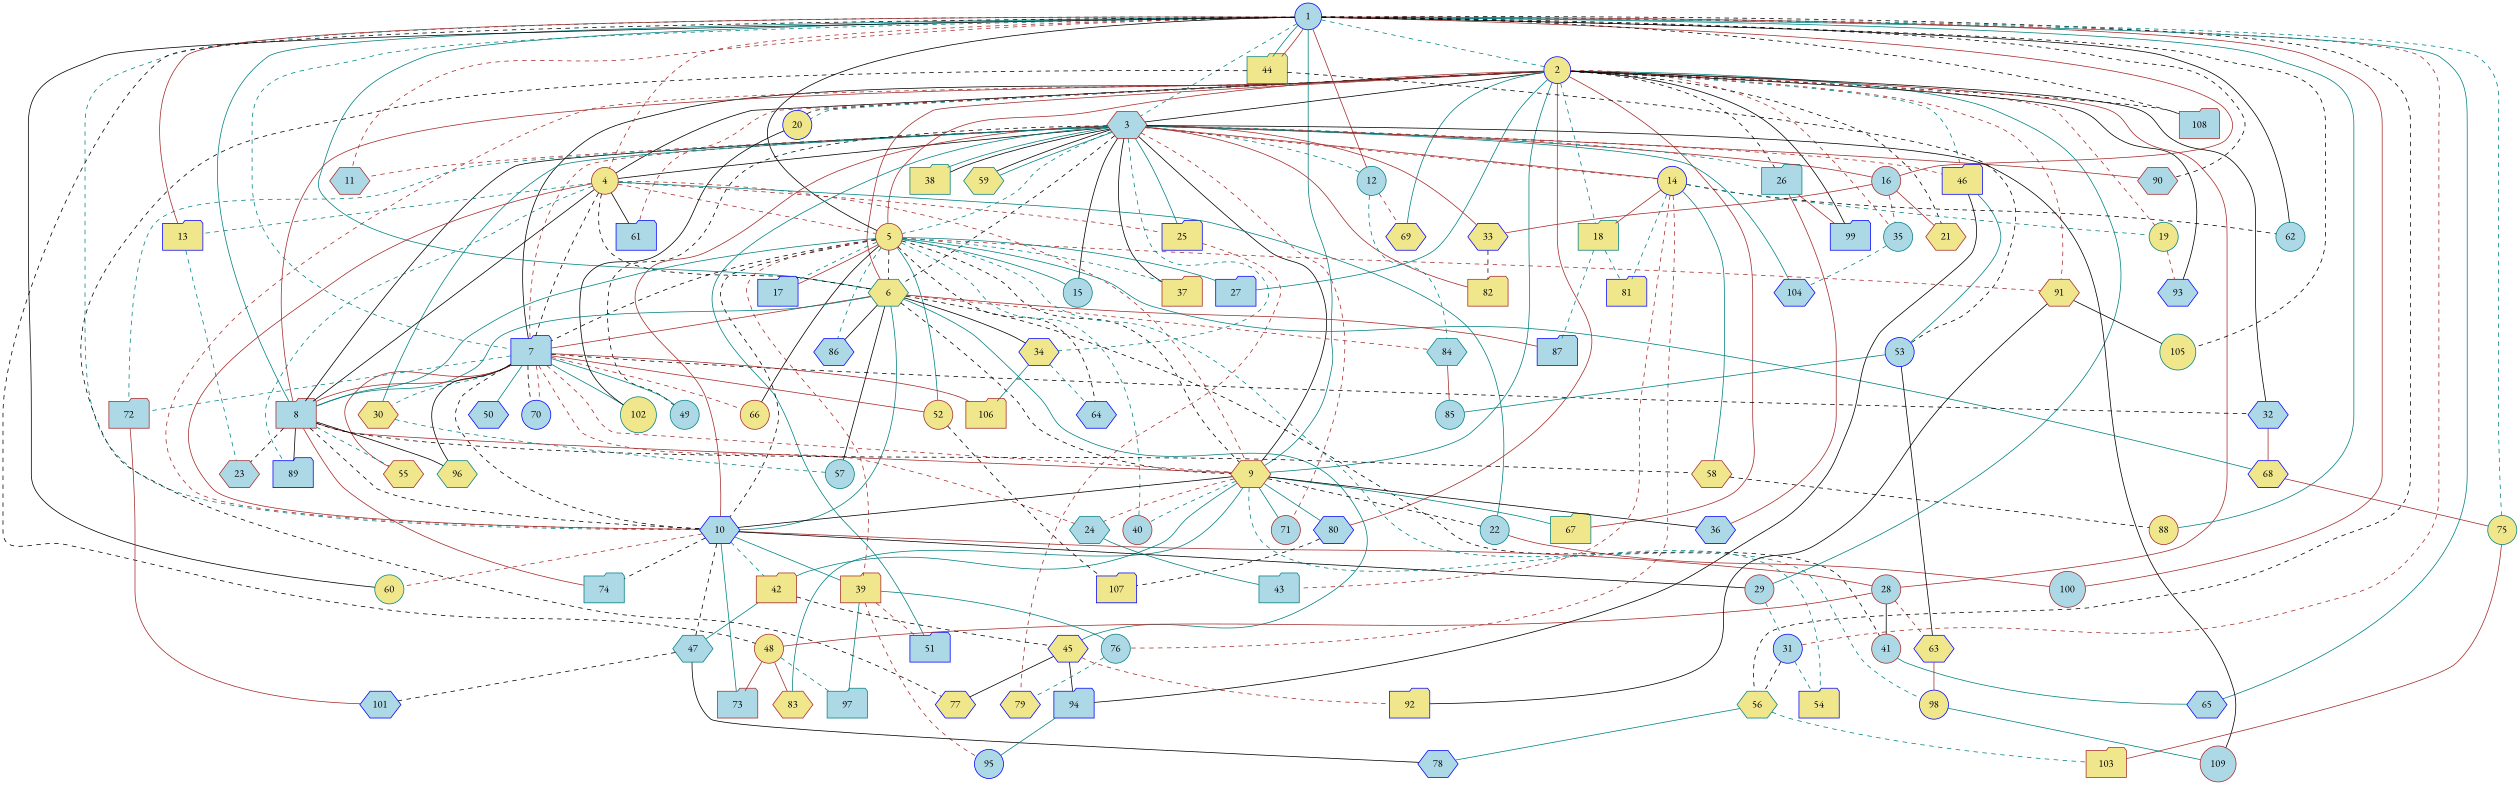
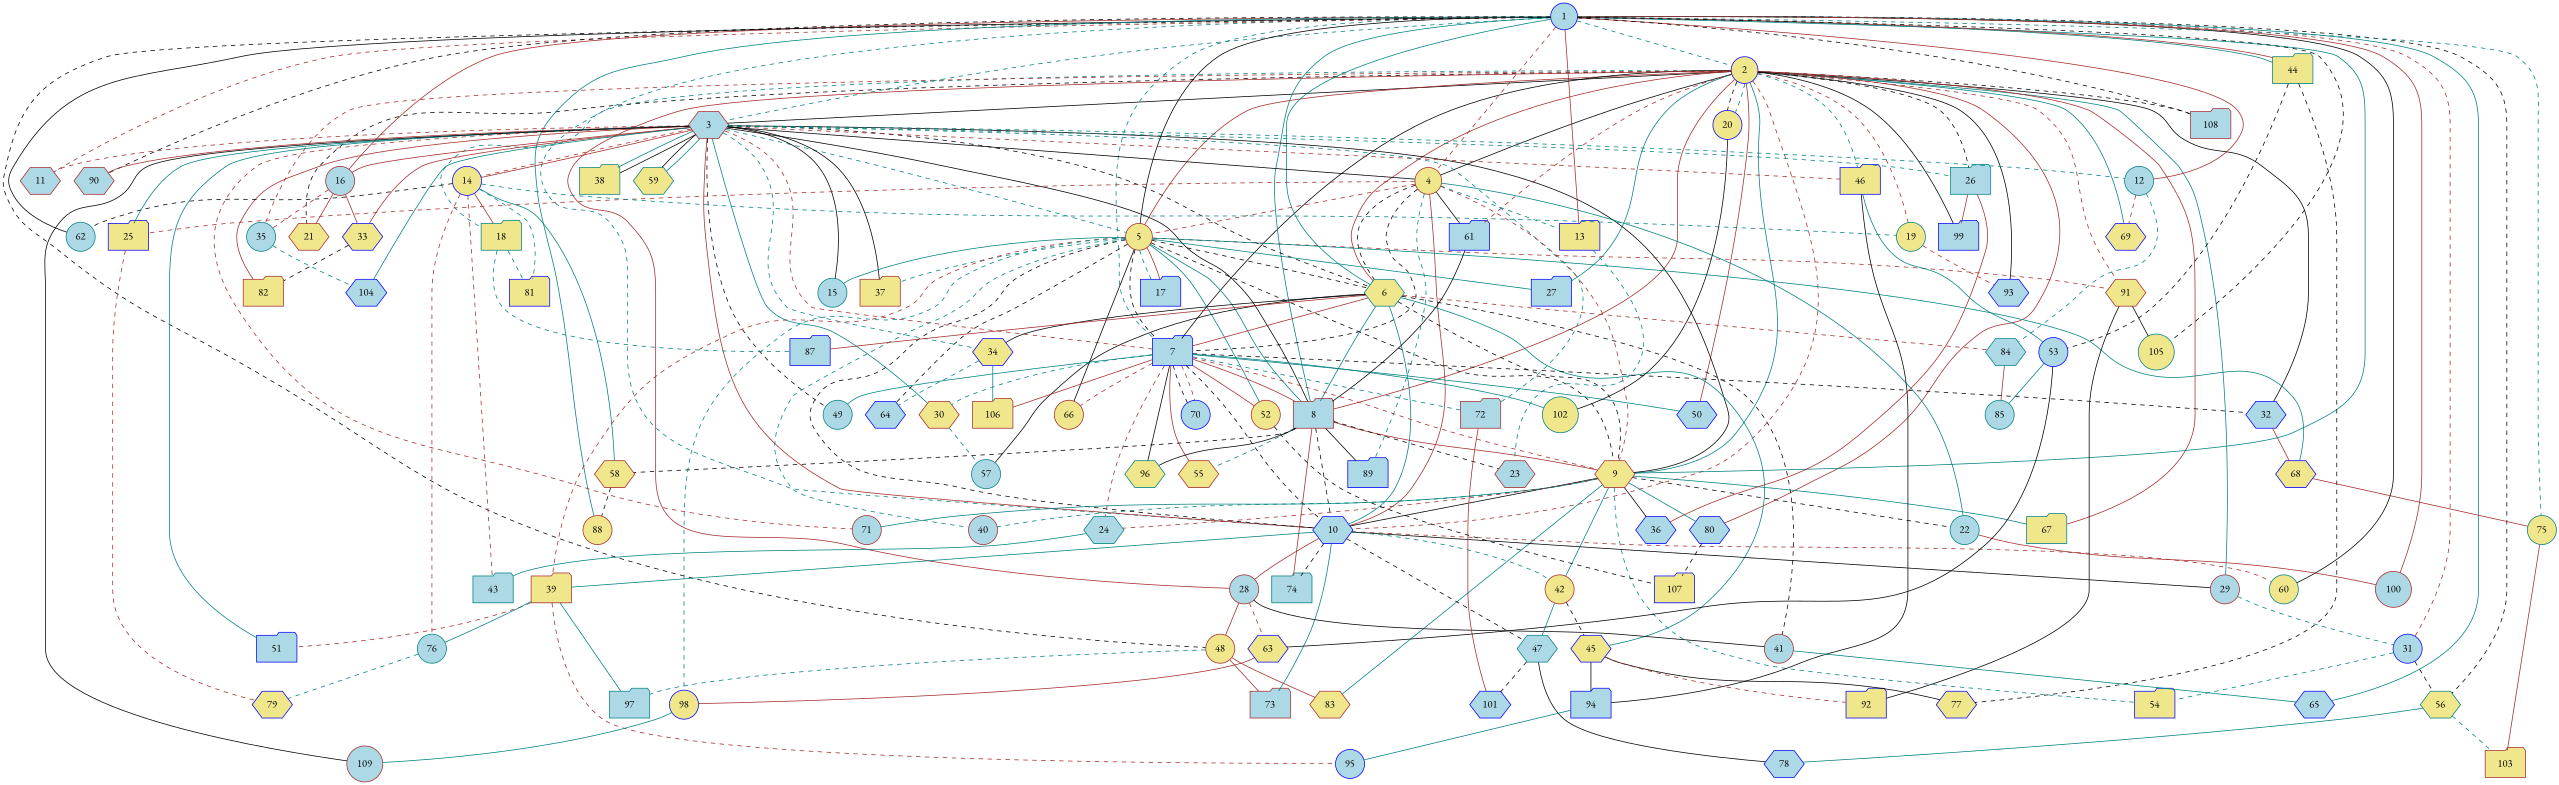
  graph {
    fontname="EB Garamond"
    node [color=blue fillcolor=lightblue fontname="EB Garamond" shape=circle style=filled]
    edge [color=teal fontname="EB Garamond" style=solid]
    2 [fillcolor=khaki]
    1
    3 [color=brown shape=hexagon]
    4 [color=brown fillcolor=khaki]
    5 [color=brown fillcolor=khaki]
    6 [color=teal fillcolor=khaki shape=hexagon]
    7 [shape=folder]
    8 [color=brown shape=folder]
    9 [color=brown fillcolor=khaki shape=hexagon]
    10 [shape=hexagon]
    11 [color=brown shape=hexagon]
    12 [color=teal]
    13 [fillcolor=khaki shape=folder]
    16 [color=brown]
    31
    44 [color=teal fillcolor=khaki shape=folder]
    48 [color=brown fillcolor=khaki]
    56 [color=teal fillcolor=khaki shape=hexagon]
    60 [color=teal fillcolor=khaki]
    62 [color=teal]
    65 [shape=hexagon]
    75 [color=teal fillcolor=khaki]
    88 [color=brown fillcolor=khaki]
    90 [color=brown shape=hexagon]
    100 [color=brown]
    105 [color=teal fillcolor=khaki]
    108 [color=brown shape=folder]
    18 [color=teal fillcolor=khaki shape=folder]
    19 [color=teal fillcolor=khaki]
    20 [fillcolor=khaki]
    21 [color=brown fillcolor=khaki shape=hexagon]
    26 [color=teal shape=folder]
    27 [shape=folder]
    28 [color=brown]
    29 [color=brown]
    32 [shape=hexagon]
    35 [color=teal]
    46 [fillcolor=khaki shape=folder]
    50 [shape=hexagon]
    61 [shape=folder]
    67 [color=teal fillcolor=khaki shape=folder]
    69 [fillcolor=khaki shape=hexagon]
    80 [shape=hexagon]
    91 [color=brown fillcolor=khaki shape=hexagon]
    93 [shape=hexagon]
    99 [shape=folder]
    14 [fillcolor=khaki]
    15 [color=teal]
    25 [fillcolor=khaki shape=folder]
    30 [color=brown fillcolor=khaki shape=hexagon]
    33 [fillcolor=khaki shape=hexagon]
    34 [fillcolor=khaki shape=hexagon]
    37 [color=brown fillcolor=khaki shape=folder]
    38 [color=teal fillcolor=khaki shape=folder]
    49 [color=teal]
    51 [shape=folder]
    59 [color=teal fillcolor=khaki shape=hexagon]
    71 [color=brown]
    72 [color=brown shape=folder]
    82 [color=brown fillcolor=khaki shape=folder]
    104 [shape=hexagon]
    109 [color=brown]
    22 [color=teal]
    89 [shape=folder]
    17 [shape=folder]
    39 [color=brown fillcolor=khaki shape=folder]
    40 [color=brown]
    52 [color=brown fillcolor=khaki]
    64 [shape=hexagon]
    66 [color=brown fillcolor=khaki]
    68 [fillcolor=khaki shape=hexagon]
-   86 [shape=hexagon]
    98 [fillcolor=khaki]
    41 [color=brown]
    45 [fillcolor=khaki shape=hexagon]
    57 [color=teal]
    84 [color=teal shape=hexagon]
    87 [shape=folder]
    24 [color=teal shape=hexagon]
    55 [color=brown fillcolor=khaki shape=hexagon]
    70
    96 [color=teal fillcolor=khaki shape=hexagon]
    102 [color=teal fillcolor=khaki]
    106 [color=brown fillcolor=khaki shape=folder]
    23 [color=brown shape=hexagon]
    58 [color=brown fillcolor=khaki shape=hexagon]
    74 [color=teal shape=folder]
    36 [shape=hexagon]
-   42 [color=brown fillcolor=khaki shape=folder]
+   42 [color=brown fillcolor=khaki]
    54 [fillcolor=khaki shape=folder]
    83 [color=brown fillcolor=khaki shape=hexagon]
    47 [color=teal shape=hexagon]
    73 [color=brown shape=folder]
    53
    77 [fillcolor=khaki shape=hexagon]
    97 [color=teal shape=folder]
    78 [shape=hexagon]
    103 [color=brown fillcolor=khaki shape=folder]
    81 [fillcolor=khaki shape=folder]
    63 [fillcolor=khaki shape=hexagon]
    94 [shape=folder]
    107 [fillcolor=khaki shape=folder]
    92 [fillcolor=khaki shape=folder]
    43 [color=teal shape=folder]
    76 [color=teal]
    79 [fillcolor=khaki shape=hexagon]
    101 [shape=hexagon]
    95
    85 [color=teal]
    2 -- 3 [color=black]
    2 -- 4 [color=black]
    2 -- 5 [color=brown]
    2 -- 6 [color=brown]
    2 -- 7 [color=black]
    2 -- 8 [color=brown]
    2 -- 9
    2 -- 10 [color=brown style=dashed]
    2 -- 108 [color=black style=dashed]
    2 -- 18 [style=dashed]
    2 -- 19 [color=brown style=dashed]
    2 -- 20 [color=black style=dashed]
    2 -- 20 [style=dashed]
    2 -- 21 [color=black style=dashed]
    2 -- 26 [color=black style=dashed]
    2 -- 27
    2 -- 28 [color=brown]
    2 -- 29
    2 -- 32 [color=black]
    2 -- 35 [color=brown style=dashed]
    2 -- 46 [style=dashed]
+   2 -- 50 [color=brown]
    2 -- 61 [color=brown style=dashed]
    2 -- 67 [color=brown]
    2 -- 69
    2 -- 80 [color=brown]
    2 -- 91 [color=brown style=dashed]
    2 -- 93 [color=black]
    2 -- 99 [color=black]
    1 -- 2 [style=dashed]
    1 -- 3 [style=dashed]
    1 -- 4 [color=brown style=dashed]
    1 -- 5 [color=black]
    1 -- 6
    1 -- 7 [style=dashed]
    1 -- 8
    1 -- 9
    1 -- 10 [style=dashed]
    1 -- 11 [color=brown style=dashed]
    1 -- 12 [color=brown]
    1 -- 13 [color=brown]
    1 -- 16 [color=brown]
    1 -- 31 [color=brown style=dashed]
    1 -- 44
    1 -- 44 [color=brown]
    1 -- 48 [color=black style=dashed]
    1 -- 56 [color=black style=dashed]
    1 -- 60 [color=black]
    1 -- 62 [color=black]
    1 -- 65
    1 -- 75 [style=dashed]
    1 -- 88
    1 -- 90 [color=black style=dashed]
    1 -- 100 [color=brown]
    1 -- 105 [color=black style=dashed]
    1 -- 108 [color=black style=dashed]
    3 -- 4 [color=black]
    3 -- 5 [style=dashed]
    3 -- 6 [color=black style=dashed]
    3 -- 7 [color=brown style=dashed]
    3 -- 8 [color=black]
    3 -- 9 [color=black]
    3 -- 10 [color=brown]
    3 -- 11 [color=brown style=dashed]
    3 -- 12 [style=dashed]
    3 -- 16 [color=brown]
    3 -- 90 [color=brown]
    3 -- 26 [style=dashed]
    3 -- 46 [color=brown style=dashed]
    3 -- 14 [color=brown style=dashed]
    3 -- 14 [color=brown]
    3 -- 15 [color=black]
    3 -- 25
    3 -- 30
    3 -- 33 [color=brown]
    3 -- 34 [style=dashed]
    3 -- 37 [color=black]
    3 -- 38
    3 -- 38 [color=black]
    3 -- 49 [color=black style=dashed]
    3 -- 51
    3 -- 59 [color=black]
    3 -- 59
    3 -- 71 [color=brown style=dashed]
    3 -- 72 [style=dashed]
    3 -- 82 [color=brown]
    3 -- 104
    3 -- 109 [color=black]
    4 -- 5 [color=brown style=dashed]
    4 -- 6 [color=black style=dashed]
    4 -- 7 [color=black style=dashed]
-   4 -- 8 [color=black]
+   61 -- 8 [color=black]
    4 -- 9 [color=brown style=dashed]
    4 -- 10 [color=brown]
    4 -- 13 [style=dashed]
    4 -- 61 [color=black]
    4 -- 25 [color=brown style=dashed]
    4 -- 22
    4 -- 89 [style=dashed]
    5 -- 6 [color=black style=dashed]
    5 -- 7 [color=black style=dashed]
    5 -- 8
    5 -- 9 [color=black style=dashed]
    5 -- 10 [color=black style=dashed]
    5 -- 27
    5 -- 91 [color=brown style=dashed]
    5 -- 15
    5 -- 37 [style=dashed]
    5 -- 17 [style=dashed]
    5 -- 17 [color=brown]
    5 -- 39 [color=brown style=dashed]
    5 -- 40 [style=dashed]
    5 -- 52
    5 -- 64 [color=black style=dashed]
    5 -- 66 [color=black]
    5 -- 68
-   5 -- 86 [style=dashed]
    5 -- 98 [style=dashed]
    6 -- 7 [color=brown]
    6 -- 8
    6 -- 9 [color=black style=dashed]
    6 -- 10
    6 -- 34 [color=black]
-   6 -- 86 [color=black]
    6 -- 41 [color=black style=dashed]
    6 -- 45
    6 -- 57 [color=black]
    6 -- 84 [color=brown style=dashed]
    6 -- 87 [color=brown]
    7 -- 8 [color=brown]
    7 -- 9 [color=brown style=dashed]
    7 -- 10 [color=black style=dashed]
    7 -- 32 [color=black style=dashed]
    7 -- 50
    7 -- 30 [style=dashed]
    7 -- 49
    7 -- 72 [style=dashed]
    7 -- 52 [color=brown]
    7 -- 66 [color=brown style=dashed]
    7 -- 24 [color=brown style=dashed]
    7 -- 55 [color=brown]
    7 -- 70 [color=black style=dashed]
    7 -- 70 [color=brown style=dashed]
    7 -- 96 [color=black]
    7 -- 102
    7 -- 106 [color=brown]
    8 -- 9 [color=brown]
    8 -- 10 [color=black style=dashed]
    8 -- 89 [color=black]
    8 -- 55 [style=dashed]
    8 -- 96 [color=black]
    8 -- 23 [color=black style=dashed]
    8 -- 58 [color=black style=dashed]
    8 -- 74 [color=brown]
    9 -- 10 [color=black]
    9 -- 67
    9 -- 80
    9 -- 71
    9 -- 22 [color=black style=dashed]
    9 -- 40 [style=dashed]
    9 -- 24 [color=brown style=dashed]
    9 -- 36 [color=black]
    9 -- 42
    9 -- 54 [style=dashed]
    9 -- 83
    10 -- 60 [color=brown style=dashed]
    10 -- 28 [color=brown]
    10 -- 29 [color=black]
    10 -- 39
    10 -- 74 [color=black style=dashed]
    10 -- 42 [style=dashed]
    10 -- 47 [color=black style=dashed]
    10 -- 73
    12 -- 69 [color=brown style=dashed]
    12 -- 84 [style=dashed]
    13 -- 23 [style=dashed]
    16 -- 21 [color=brown]
    16 -- 35 [color=brown style=dashed]
    16 -- 33 [color=brown]
    31 -- 56 [color=black style=dashed]
    31 -- 54 [style=dashed]
    44 -- 53 [color=black style=dashed]
    44 -- 77 [color=black style=dashed]
    48 -- 83 [color=brown]
    48 -- 73 [color=brown]
    48 -- 97 [style=dashed]
    56 -- 78
    56 -- 103 [style=dashed]
    75 -- 103 [color=brown]
    18 -- 87 [style=dashed]
    18 -- 81 [style=dashed]
    19 -- 93 [color=brown style=dashed]
    20 -- 102 [color=black]
    26 -- 99 [color=brown]
    26 -- 36 [color=brown]
    28 -- 48 [color=brown]
    28 -- 41 [color=black]
    28 -- 63 [color=brown style=dashed]
    29 -- 31 [style=dashed]
    32 -- 68 [color=brown]
    35 -- 104 [style=dashed]
    46 -- 53
    46 -- 94 [color=black]
    80 -- 107 [color=black style=dashed]
    91 -- 105 [color=black]
    91 -- 92 [color=black]
    14 -- 62 [color=black style=dashed]
    14 -- 18 [color=brown]
    14 -- 19 [style=dashed]
    14 -- 58
    14 -- 81 [style=dashed]
    14 -- 43 [color=brown style=dashed]
    14 -- 76 [color=brown style=dashed]
    25 -- 79 [color=brown style=dashed]
    30 -- 57 [style=dashed]
    33 -- 82 [color=black style=dashed]
    34 -- 64 [style=dashed]
    34 -- 106
    72 -- 101 [color=brown]
    22 -- 100 [color=brown]
    39 -- 51 [color=brown style=dashed]
    39 -- 97
    39 -- 76
    39 -- 95 [color=brown style=dashed]
    52 -- 107 [color=black style=dashed]
    68 -- 75 [color=brown]
    98 -- 109
    41 -- 65
    45 -- 77 [color=black]
    45 -- 94 [color=black]
    45 -- 92 [color=brown style=dashed]
    84 -- 85 [color=brown]
    24 -- 43
    58 -- 88 [color=black style=dashed]
    42 -- 45 [color=black style=dashed]
    42 -- 47
    47 -- 78 [color=black]
    47 -- 101 [color=black style=dashed]
    53 -- 63 [color=black]
    53 -- 85
    63 -- 98 [color=brown]
    94 -- 95
    76 -- 79 [style=dashed]
  }
